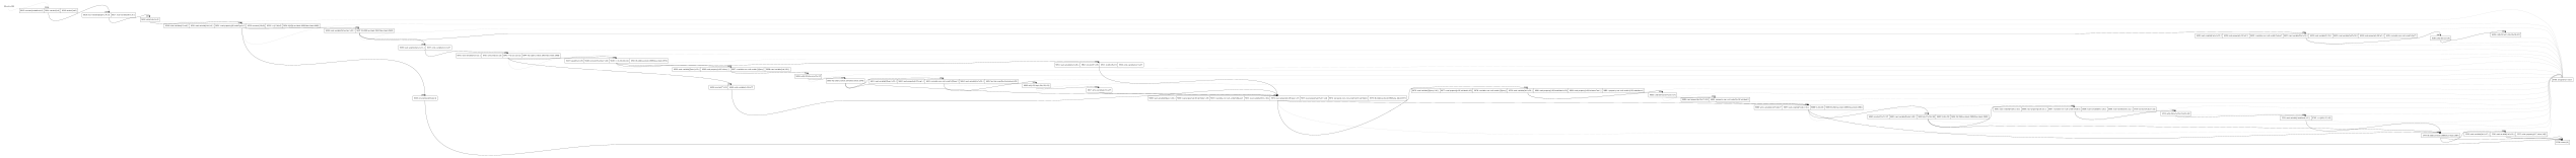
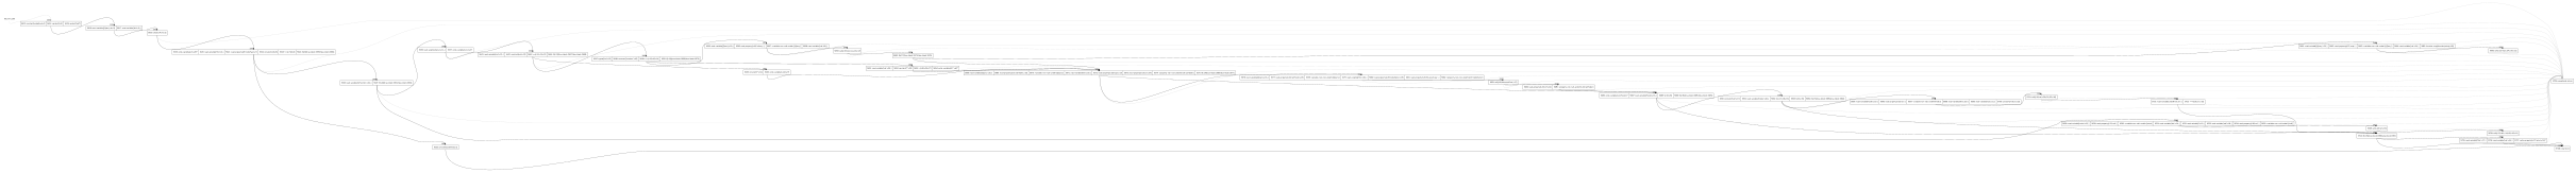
  digraph {
    fontname=Nunito
    rankdir=LR
    node [fontname=Nunito shape=record]
    edge [fontname=Nunito headport=n tailport=s]
    BB_entry138 [shape=none]
    n2 [label="{5613: constant[undefined,v1]|5614: vardecl['val']|5615: vardecl['self']}"]
    n3 [label="{5616: read-variable['jQuery',v4,v3]|5617: read-variable['this',v5,-]}"]
    n4 [label="{5618: call[v3,v4,v5,v2]}"]
    n5 [label="{5709: exceptional-return}"]
    n6 [label="{5619: write-variable[v2,'self']*|5620: read-variable['this',v9,-]|5621: read-property[v9,'nodeType',v7]|5622: constant[1.0,v8]|5623: !==[v7,v8,v6]|5624: if[v6](true-block:1959,false-block:1960)}"]
    n7 [label="{5625: constant[undefined,v1]}"]
    n8 [label="{5626: read-variable['isFunction',v10,-]|5627: if[v10](true-block:1961,false-block:1962)}"]
    n9 [label="{5708: return[v1]}"]
    n10 [label="{5628: read-variable['value',v13,-]|5629: read-property[v13,'call',-]|5630: \<variable-non-null-undef\>['value']|5631: read-variable['this',v14,-]|5632: read-variable['i',v15,-]|5633: read-variable['self',v18,-]|5634: read-property[v18,'val',-]|5635: \<variable-non-null-undef\>['self']}"]
    n11 [label="{5636: read-variable['value',v11,-]|5637: write-variable[v11,'val']*}"]
    n12 [label="{5638: call[v18,'val',v16]}"]
    n13 [label="{5641: read-variable['val',v12,-]|5642: constant[null,v13]|5643: ==[v12,v13,v11]|5644: if[v11](true-block:1967,false-block:1968)}"]
    n14 [label="{5639: call[v13,'call',v14,v15,v16,v11]}"]
    n15 [label="{5645: constant[\"\",v14]|5646: write-variable[v14,'val']*}"]
    n16 [label="{5647: typeof['val',v15]|5648: constant[\"number\",v16]|5649: ===[v15,v16,v14]|5650: if[v14](true-block:1969,false-block:1970)}"]
    n17 [label="{5668: read-variable['jQuery',v16,-]|5669: read-property[v16,'valHooks',v15]|5670: \<variable-non-null-undef\>['jQuery']|5671: read-variable['this',v18,-]|5672: read-property[v18,'type',v17]|5673: read-property[v15,v17,v14]|5674: \<property-non-null-undef\>[v16,'valHooks']|5675: if[v14](true-block:1980,false-block:1977)}"]
    n18 [label="{5651: read-variable['val',v18,-]|5652: constant[\"\",v19]|5653: +[v18,v19,v17]|5654: write-variable[v17,'val']*}"]
    n19 [label="{5655: read-variable['jQuery',v19,-]|5656: read-property[v19,'isArray',-]|5657: \<variable-non-null-undef\>['jQuery']|5658: read-variable['val',v20,-]}"]
    n20 [label="{5686: write-variable[v14,'hooks']*|5687: read-variable['hooks',v16,-]|5688: ![v16,v15]|5689: if[v15](true-block:1985,false-block:1981)}"]
    n21 [label="{5676: read-variable['jQuery',v16,-]|5677: read-property[v16,'valHooks',v15]|5678: \<variable-non-null-undef\>['jQuery']|5679: read-variable['this',v20,-]|5680: read-property[v20,'nodeName',v19]|5681: read-property[v19,'toLowerCase',-]|5682: \<property-non-null-undef\>[v20,'nodeName']}"]
    n22 [label="{5659: call[v19,'isArray',v20,v17]}"]
    n23 [label="{5704: if[v15](true-block:1986,false-block:1987)}"]
    n24 [label="{5690: constant[\"set\",v17]|5691: read-variable['hooks',v18,-]|5692: in[v17,v18,v16]|5693: ![v16,v15]|5694: if[v15](true-block:1985,false-block:1982)}"]
    n25 [label="{5683: call[v19,'toLowerCase',v17]}"]
    n26 [label="{5660: if[v17](true-block:1973,false-block:1976)}"]
    n27 [label="{5661: read-variable['jQuery',v23,-]|5662: read-property[v23,'map',-]|5663: \<variable-non-null-undef\>['jQuery']|5664: read-variable['val',v24,-]|5665: function-expr[function(value),v25]}"]
    n28 [label="{5666: call[v23,'map',v24,v25,v21]}"]
-   n29 [label="{5667: write-variable[v21,'val']*}"]
    n30 [label="{5705: read-variable['this',v17,-]|5706: read-variable['val',v16,-]|5707: write-property[v17,'value',v16]*}"]
    n31 [label="{5695: read-variable['hooks',v19,-]|5696: read-property[v19,'set',-]|5697: \<variable-non-null-undef\>['hooks']|5698: read-variable['this',v20,-]|5699: read-variable['val',v21,-]|5700: constant[\"value\",v22]}"]
    n32 [label="{5684: read-property[v15,v17,v14]|5685: \<property-non-null-undef\>[v16,'valHooks']}"]
    n33 [label="{5701: call[v19,'set',v20,v21,v22,v16]}"]
    n34 [label="{5702: read-variable['undefined',v17,-]|5703: ===[v16,v17,v15]}"]
    BB_entry138 -> n2 [color=gray headlabel="    1955"]
    n2 -> n3 [headlabel="      1956"]
    n3 -> n4 [headlabel="      1957"]
    n4 -> n5 [color=gray]
    n4 -> n6 [headlabel="      1958"]
    n6 -> n5 [color=gray]
    n6 -> n7 [headlabel="      1959"]
    n6 -> n8 [headlabel="      1960"]
    n7 -> n9 [headlabel="      1987"]
    n8 -> n5 [color=gray]
    n8 -> n10 [headlabel="      1961"]
    n8 -> n11 [headlabel="      1962"]
    n10 -> n5 [color=gray]
    n10 -> n12 [headlabel="      1963"]
    n11 -> n5 [color=gray]
    n11 -> n13 [headlabel="      1966"]
    n12 -> n5 [color=gray]
    n12 -> n14 [headlabel="      1964"]
    n13 -> n5 [color=gray]
    n13 -> n15 [headlabel="      1967"]
    n13 -> n16 [headlabel="      1968"]
    n14 -> n5 [color=gray]
    n15 -> n17 [headlabel="      1976"]
    n16 -> n5 [color=gray]
    n16 -> n18 [headlabel="      1969"]
    n16 -> n19 [headlabel="      1970"]
    n17 -> n5 [color=gray]
    n17 -> n20 [headlabel="      1980"]
    n17 -> n21 [headlabel="      1977"]
    n18 -> n5 [color=gray]
    n18 -> n17
    n19 -> n5 [color=gray]
    n19 -> n22 [headlabel="      1971"]
    n20 -> n5 [color=gray]
    n20 -> n23 [headlabel="      1985"]
    n20 -> n24 [headlabel="      1981"]
    n21 -> n5 [color=gray]
    n21 -> n25 [headlabel="      1978"]
    n22 -> n5 [color=gray]
    n22 -> n26 [headlabel="      1972"]
    n23 -> n9
    n23 -> n30 [headlabel="      1986"]
    n24 -> n5 [color=gray]
    n24 -> n23
    n24 -> n31 [headlabel="      1982"]
    n25 -> n5 [color=gray]
    n25 -> n32 [headlabel="      1979"]
    n26 -> n17
    n26 -> n27 [headlabel="      1973"]
    n27 -> n5 [color=gray]
    n27 -> n28 [headlabel="      1974"]
    n28 -> n5 [color=gray]
-   n28 -> n29 [headlabel="      1975"]
-   n29 -> n17
    n30 -> n5 [color=gray]
    n30 -> n9
    n31 -> n5 [color=gray]
    n31 -> n33 [headlabel="      1983"]
    n32 -> n5 [color=gray]
    n32 -> n20
    n33 -> n5 [color=gray]
    n33 -> n34 [headlabel="      1984"]
    n34 -> n5 [color=gray]
    n34 -> n23
  }
